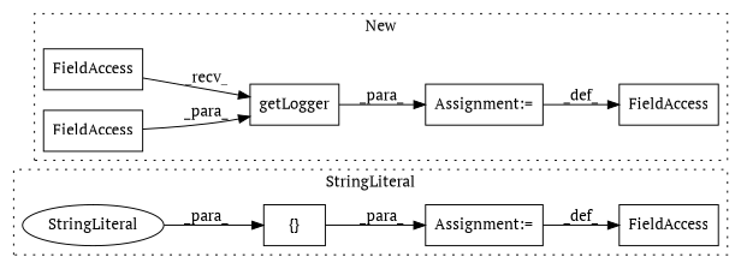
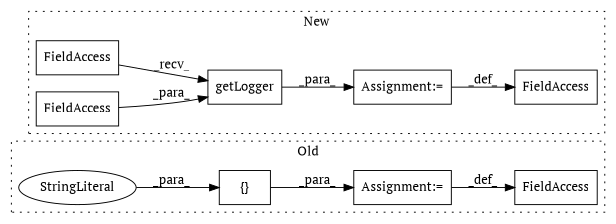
  digraph {
    rankdir=LR
    fontname="PT Serif"
    node [a=22 l=1 shape=box fontname="PT Serif"]
    edge [fontname="PT Serif"]
    n1 [a=4 l="1,1" label="{}" s="4020,4040"]
    n2 [a=45 l=19 label=StringLiteral s=4021 shape=ellipse]
    n3 [a=7 label="Assignment:=" s=4007]
    n4 [l=7 label=FieldAccess s=4000]
    n5 [a=32 l="10,1" label=getLogger s="445,463"]
    n6 [a=7 label="Assignment:=" s=436]
    n7 [l=6 label=FieldAccess s=430]
    n8 [l=7 label=FieldAccess s=437]
    n9 [l=8 label=FieldAccess s=455]
    subgraph cluster_1 {
-     label=StringLiteral
+     label=Old
      style=dotted
      n1
      n2
      n3
      n4
    }
    subgraph cluster_2 {
      label=New
      style=dotted
      n5
      n6
      n7
      n8
      n9
    }
    n1 -> n3 [label=_para_]
    n2 -> n1 [label=_para_]
    n3 -> n4 [label=_def_]
    n5 -> n6 [label=_para_]
    n6 -> n7 [label=_def_]
    n8 -> n5 [label=_recv_]
    n9 -> n5 [label=_para_]
  }
